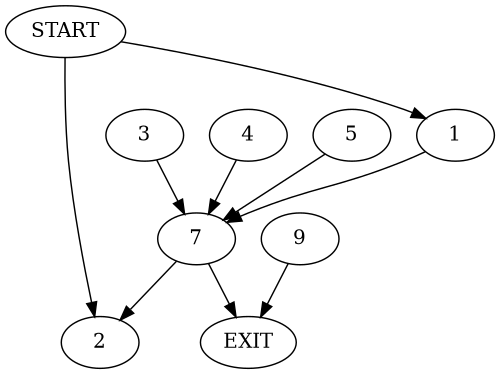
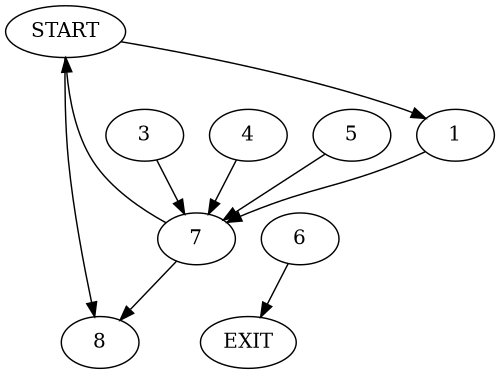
  digraph {
    n1 [label=START]
    1
-   2
+   2 [label=8]
    7
    3
    4
    5
    n8 [label=EXIT]
-   6 [label=9]
+   6
    n1 -> 1
    n1 -> 2 [tailport=s2]
    1 -> 7
    7 -> 2
-   7 -> n8
+   7 -> n1
    3 -> 7
    4 -> 7
    5 -> 7
    6 -> n8
  }
